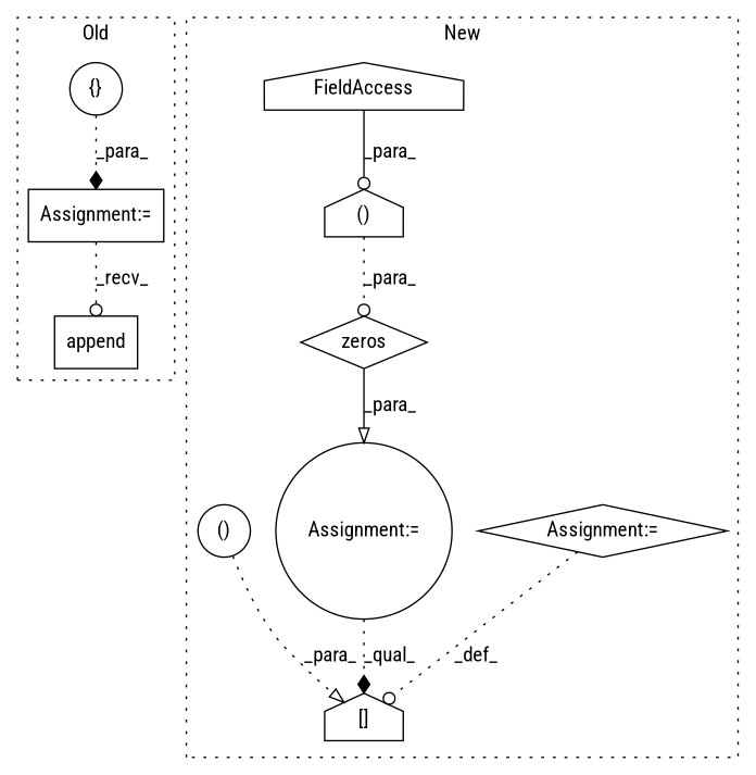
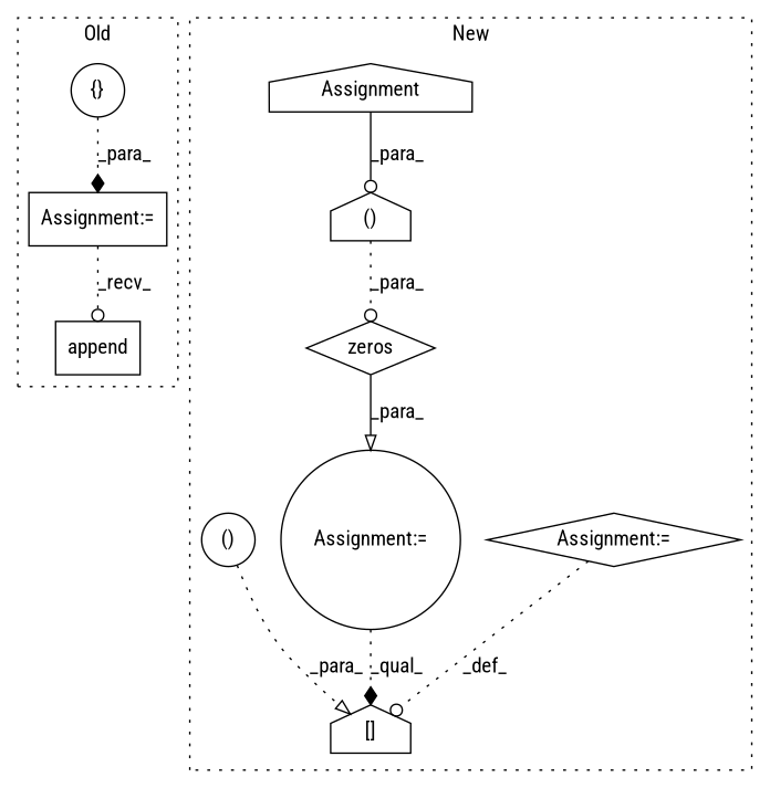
  digraph {
    fontname="Roboto Condensed"
    node [a=7 l=1 s=6433 shape=circle fontname="Roboto Condensed"]
    edge [style=dotted arrowhead=odot fontname="Roboto Condensed"]
    n1 [a=32 l="7,1" label=append s="6599,6614" shape=box]
    n2 [label="Assignment:=" s=6368 shape=box]
    n3 [a=4 l=2 label="{}" s=6378]
    n4 [a=32 l="11,2" label=zeros s="6422,6506" shape=diamond]
    n5 [label="Assignment:=" s=6415]
    n6 [a=2 l="17,2" label="[]" s="6874,6956" shape=house]
    n7 [label="Assignment:=" s=6958 shape=diamond]
    n8 [a=106 l=73 label="()" shape=house]
-   n9 [a=22 l=13 label=FieldAccess shape=house]
+   n9 [a=22 l=13 label=Assignment shape=house]
    n10 [a=106 l=65 label="()" s=6891]
    subgraph cluster_1 {
      label=Old
      style=dotted
      n1
      n2
      n3
    }
    subgraph cluster_2 {
      label=New
      style=dotted
      n4
      n5
      n6
      n7
      n8
      n9
      n10
    }
    n2 -> n1 [label=_recv_]
    n3 -> n2 [label=_para_ arrowhead=diamond]
    n4 -> n5 [label=_para_ style=solid arrowhead=onormal]
    n5 -> n6 [label=_qual_ arrowhead=diamond]
    n7 -> n6 [label=_def_]
    n8 -> n4 [label=_para_]
    n9 -> n8 [label=_para_ style=solid]
    n10 -> n6 [label=_para_ arrowhead=onormal]
  }
